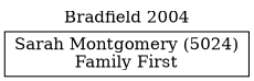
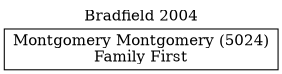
  digraph {
    label="Bradfield 2004"
    labelloc=t
    mclimit=10
-   n1 [label="Sarah Montgomery (5024)\nFamily First" shape=box]
+   n1 [label="Montgomery Montgomery (5024)\nFamily First" shape=box]
  }
